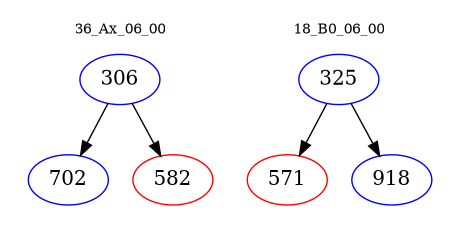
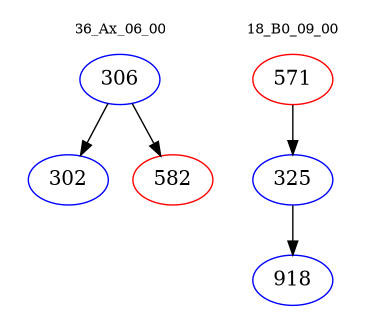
  digraph {
    node [color=blue]
    edge [color=black]
    n1 [label=306]
-   n2 [label=702]
+   n2 [label=302]
    n3 [color=red label=582]
    n4 [label=325]
    n5 [color=red label=571]
    n6 [label=918]
    subgraph cluster_1 {
      color=white
      fontsize=10
      label="36_Ax_06_00"
      n1
      n2
      n3
    }
    subgraph cluster_2 {
      color=white
      fontsize=10
-     label="18_B0_06_00"
+     label="18_B0_09_00"
      n4
      n5
      n6
    }
    n1 -> n2
    n1 -> n3
-   n4 -> n5
+   n5 -> n4
    n4 -> n6
  }
